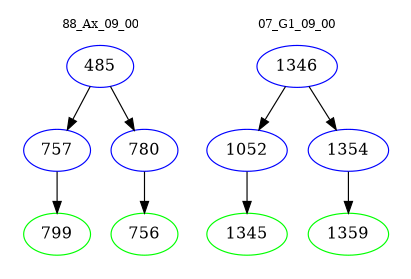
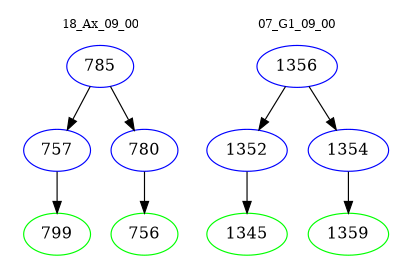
  digraph {
    node [color=blue]
    edge [color=black]
-   n1 [label=485]
+   n1 [label=785]
    n2 [label=757]
    n3 [label=780]
    n4 [color=green label=799]
    n5 [color=green label=756]
-   n6 [label=1346]
-   n7 [label=1052]
+   n6 [label=1356]
+   n7 [label=1352]
    n8 [label=1354]
    n9 [color=green label=1345]
    n10 [color=green label=1359]
    subgraph cluster_1 {
      color=white
      fontsize=10
-     label="88_Ax_09_00"
+     label="18_Ax_09_00"
      n1
      n2
      n3
      n4
      n5
    }
    subgraph cluster_2 {
      color=white
      fontsize=10
      label="07_G1_09_00"
      n6
      n7
      n8
      n9
      n10
    }
    n1 -> n2
    n1 -> n3
    n2 -> n4
    n3 -> n5
    n6 -> n7
    n6 -> n8
    n7 -> n9
    n8 -> n10
  }
